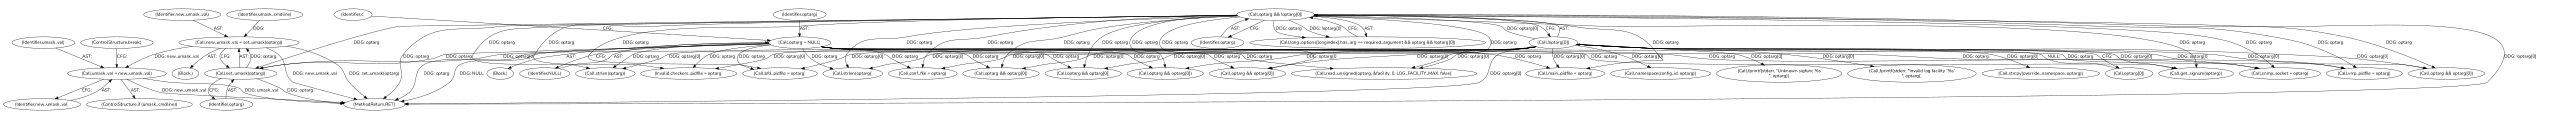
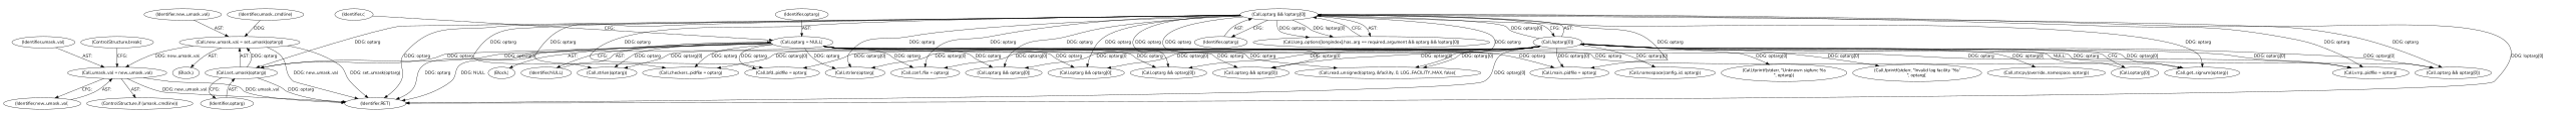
  digraph {
    fontname=Nunito
    node [fontname=Nunito]
    edge [fontname=Nunito]
    n1 [label="(Call,umask_val = new_umask_val)"]
    n2 [label="(ControlStructure,if (umask_cmdline))"]
-   n3 [label="(MethodReturn,RET)"]
+   n3 [label="(Identifier,RET)"]
    n4 [label="(Identifier,new_umask_val)"]
    n5 [label="(Call,new_umask_val = set_umask(optarg))"]
    n6 [label="(Call,set_umask(optarg))"]
    n7 [label="(Block,)"]
    n8 [label="(Identifier,optarg)"]
    n9 [label="(Call,optarg && !optarg[0])"]
    n10 [label="(Call,!optarg[0])"]
    n11 [label="(Call,optarg && optarg[0])"]
    n12 [label="(Call,optarg && optarg[0])"]
    n13 [label="(Identifier,optarg)"]
    n14 [label="(Call,optarg && optarg[0])"]
    n15 [label="(Call,strlen(optarg))"]
-   n16 [label="(Invalid,checkers_pidfile = optarg)"]
+   n16 [label="(Call,checkers_pidfile = optarg)"]
    n17 [label="(Call,bfd_pidfile = optarg)"]
    n18 [label="(Call,strlen(optarg))"]
    n19 [label="(Call,conf_file = optarg)"]
    n20 [label="(Call,get_signum(optarg))"]
-   n21 [label="(Call,snmp_socket = optarg)"]
    n22 [label="(Call,vrrp_pidfile = optarg)"]
    n23 [label="(Call,long_options[longindex].has_arg == required_argument && optarg && !optarg[0])"]
    n24 [label="(Call,optarg && optarg[0])"]
    n25 [label="(Call,read_unsigned(optarg, &facility, 0, LOG_FACILITY_MAX, false))"]
    n26 [label="(Call,main_pidfile = optarg)"]
    n27 [label="(Call,optarg && optarg[0])"]
    n28 [label="(Call,namespace(config_id, optarg))"]
    n29 [label="(Call,fprintf(stderr, \"Unknown sigfunc %s\n\", optarg))"]
    n30 [label="(Call,fprintf(stderr, \"Invalid log facility '%s'\n\", optarg))"]
    n31 [label="(Call,strcpy(override_namespace, optarg))"]
    n32 [label="(Call,optarg[0])"]
    n33 [label="(Call,optarg = NULL)"]
    n34 [label="(Block,)"]
    n35 [label="(Identifier,NULL)"]
    n36 [label="(Identifier,c)"]
    n37 [label="(Identifier,optarg)"]
    n38 [label="(Identifier,new_umask_val)"]
    n39 [label="(Identifier,umask_cmdline)"]
    n40 [label="(Identifier,umask_val)"]
    n41 [label="(ControlStructure,break;)"]
    n1 -> n2 [label="AST: "]
    n1 -> n3 [label="DDG: umask_val"]
    n1 -> n3 [label="DDG: new_umask_val"]
    n1 -> n4 [label="CFG: "]
    n4 -> n1 [label="AST: "]
    n5 -> n1 [label="DDG: new_umask_val"]
    n5 -> n3 [label="DDG: new_umask_val"]
    n5 -> n3 [label="DDG: set_umask(optarg)"]
-   n5 -> n6 [label="CFG: "]
    n5 -> n7 [label="AST: "]
    n6 -> n3 [label="DDG: optarg"]
    n6 -> n5 [label="AST: "]
    n6 -> n5 [label="DDG: optarg"]
    n6 -> n8 [label="CFG: "]
    n8 -> n6 [label="AST: "]
    n9 -> n3 [label="DDG: !optarg[0]"]
    n9 -> n3 [label="DDG: optarg"]
    n9 -> n6 [label="DDG: optarg"]
    n9 -> n10 [label="CFG: "]
    n9 -> n11 [label="DDG: optarg"]
    n9 -> n12 [label="DDG: optarg"]
    n9 -> n13 [label="CFG: "]
    n9 -> n14 [label="DDG: optarg"]
    n9 -> n15 [label="DDG: optarg"]
    n9 -> n16 [label="DDG: optarg"]
    n9 -> n17 [label="DDG: optarg"]
    n9 -> n18 [label="DDG: optarg"]
    n9 -> n19 [label="DDG: optarg"]
    n9 -> n20 [label="DDG: optarg"]
-   n9 -> n21 [label="DDG: optarg"]
    n9 -> n22 [label="DDG: optarg"]
    n9 -> n23 [label="AST: "]
    n9 -> n23 [label="DDG: optarg"]
    n9 -> n23 [label="DDG: !optarg[0]"]
    n9 -> n24 [label="DDG: optarg"]
    n9 -> n25 [label="DDG: optarg"]
    n9 -> n26 [label="DDG: optarg"]
    n9 -> n27 [label="DDG: optarg"]
    n10 -> n3 [label="DDG: optarg[0]"]
    n10 -> n6 [label="DDG: optarg[0]"]
    n10 -> n9 [label="AST: "]
    n10 -> n9 [label="DDG: optarg[0]"]
    n10 -> n11 [label="DDG: optarg[0]"]
    n10 -> n12 [label="DDG: optarg[0]"]
    n10 -> n14 [label="DDG: optarg[0]"]
    n10 -> n15 [label="DDG: optarg[0]"]
    n10 -> n16 [label="DDG: optarg[0]"]
    n10 -> n17 [label="DDG: optarg[0]"]
    n10 -> n18 [label="DDG: optarg[0]"]
    n10 -> n19 [label="DDG: optarg[0]"]
    n10 -> n20 [label="DDG: optarg[0]"]
-   n10 -> n21 [label="DDG: optarg[0]"]
    n10 -> n22 [label="DDG: optarg[0]"]
    n10 -> n24 [label="DDG: optarg[0]"]
    n10 -> n25 [label="DDG: optarg[0]"]
    n10 -> n26 [label="DDG: optarg[0]"]
    n10 -> n27 [label="DDG: optarg[0]"]
    n10 -> n28 [label="DDG: optarg[0]"]
    n10 -> n29 [label="DDG: optarg[0]"]
    n10 -> n30 [label="DDG: optarg[0]"]
    n10 -> n31 [label="DDG: optarg[0]"]
    n10 -> n32 [label="CFG: "]
    n13 -> n9 [label="AST: "]
    n23 -> n9 [label="CFG: "]
    n32 -> n10 [label="NULL: "]
    n33 -> n3 [label="DDG: optarg"]
    n33 -> n3 [label="DDG: NULL"]
    n33 -> n6 [label="DDG: optarg"]
    n33 -> n11 [label="DDG: optarg"]
    n33 -> n12 [label="DDG: optarg"]
    n33 -> n14 [label="DDG: optarg"]
    n33 -> n15 [label="DDG: optarg"]
    n33 -> n16 [label="DDG: optarg"]
    n33 -> n17 [label="DDG: optarg"]
    n33 -> n18 [label="DDG: optarg"]
    n33 -> n19 [label="DDG: optarg"]
    n33 -> n20 [label="DDG: optarg"]
-   n33 -> n21 [label="DDG: optarg"]
    n33 -> n22 [label="DDG: optarg"]
    n33 -> n24 [label="DDG: optarg"]
    n33 -> n25 [label="DDG: optarg"]
    n33 -> n26 [label="DDG: optarg"]
    n33 -> n27 [label="DDG: optarg"]
    n33 -> n34 [label="AST: "]
    n33 -> n35 [label="CFG: "]
    n35 -> n33 [label="AST: "]
    n36 -> n33 [label="CFG: "]
    n37 -> n33 [label="AST: "]
    n38 -> n5 [label="AST: "]
    n39 -> n5 [label="DDG: "]
    n40 -> n1 [label="AST: "]
    n41 -> n1 [label="CFG: "]
  }
